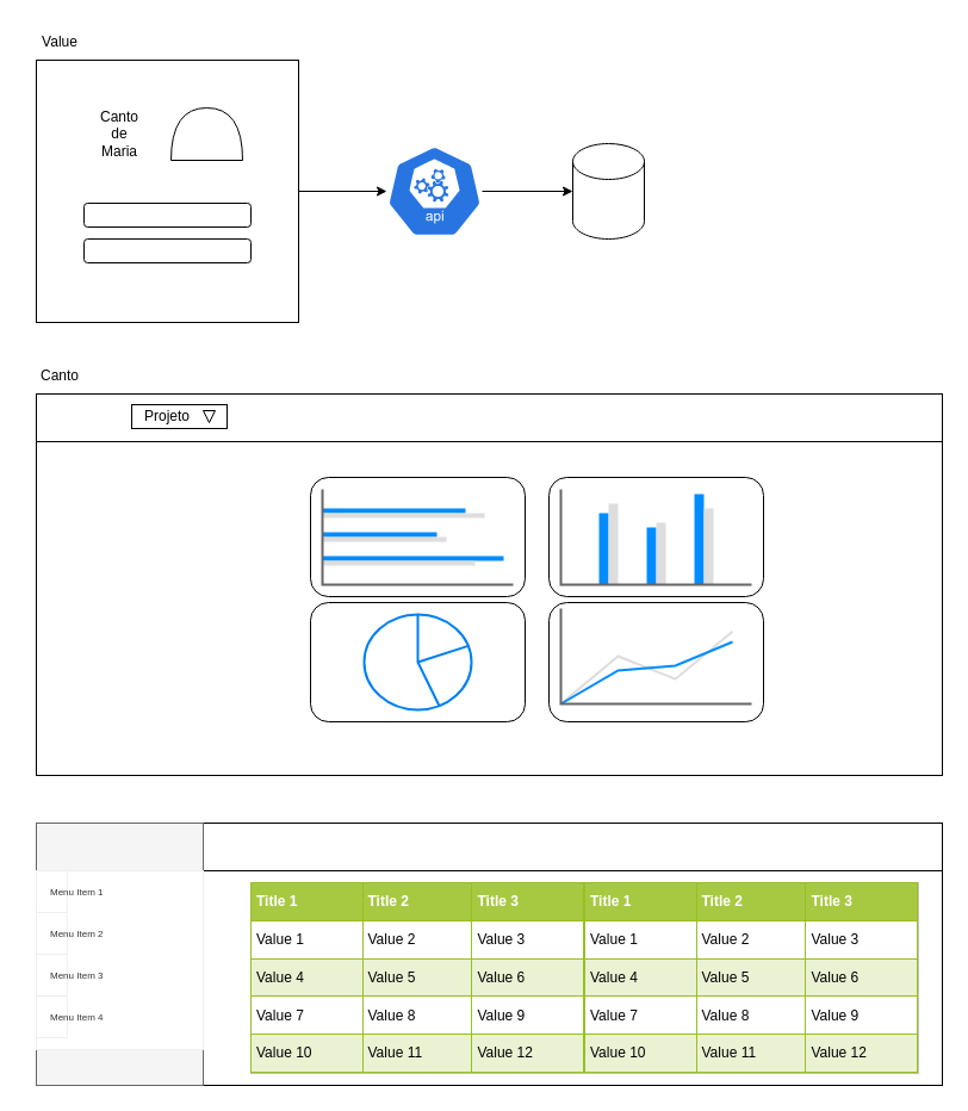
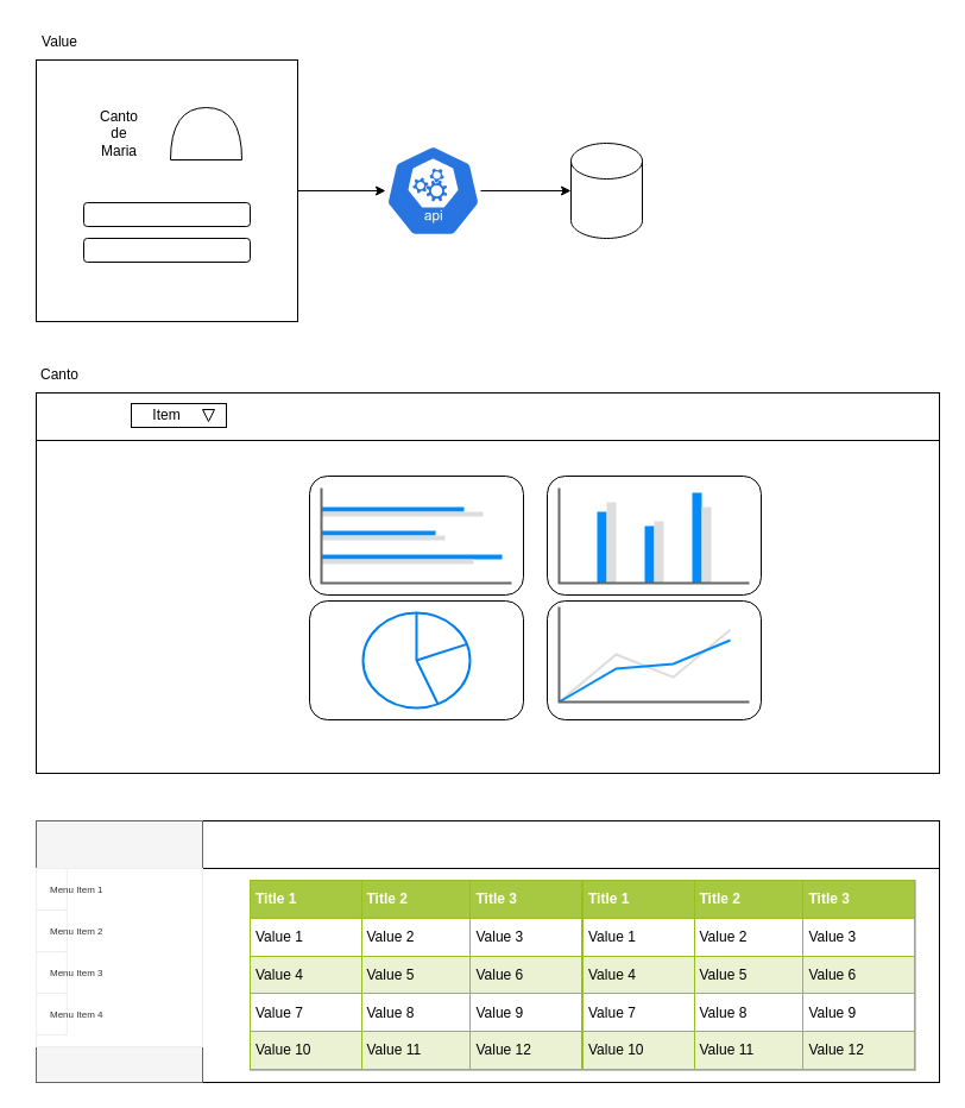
  <mxCell id="0" />
  <mxCell id="1" parent="0" />
  <mxCell id="2" value="" style="rounded=0;whiteSpace=wrap;html=1;fillColor=none;" vertex="1" parent="1"><mxGeometry x="30" y="330" width="760" height="40" as="geometry" /></mxCell>
  <mxCell id="3" value="" style="edgeStyle=orthogonalEdgeStyle;rounded=0;orthogonalLoop=1;jettySize=auto;html=1;" edge="1" parent="1" source="4" target="14"><mxGeometry relative="1" as="geometry" /></mxCell>
  <mxCell id="4" value="" style="whiteSpace=wrap;html=1;aspect=fixed;" vertex="1" parent="1"><mxGeometry x="30" y="50" width="220" height="220" as="geometry" /></mxCell>
  <mxCell id="5" value="" style="group" vertex="1" connectable="0" parent="1"><mxGeometry x="70" y="170" width="140" height="50" as="geometry" /></mxCell>
  <mxCell id="6" value="" style="rounded=1;whiteSpace=wrap;html=1;" vertex="1" parent="5"><mxGeometry width="140" height="20" as="geometry" /></mxCell>
  <mxCell id="7" value="" style="rounded=1;whiteSpace=wrap;html=1;" vertex="1" parent="5"><mxGeometry y="30" width="140" height="20" as="geometry" /></mxCell>
  <mxCell id="8" value="" style="group" vertex="1" connectable="0" parent="1"><mxGeometry x="70" y="90" width="133" height="44" as="geometry" /></mxCell>
  <mxCell id="9" value="Canto&lt;br&gt;de&lt;br&gt;Maria" style="text;html=1;strokeColor=none;fillColor=none;align=center;verticalAlign=middle;whiteSpace=wrap;rounded=0;" vertex="1" parent="8"><mxGeometry y="7" width="60" height="30" as="geometry" /></mxCell>
  <mxCell id="10" value="" style="shape=or;whiteSpace=wrap;html=1;rotation=-90;" vertex="1" parent="8"><mxGeometry x="81" y="-8" width="44" height="60" as="geometry" /></mxCell>
  <mxCell id="11" value="Value" style="text;html=1;strokeColor=none;fillColor=none;align=center;verticalAlign=middle;whiteSpace=wrap;rounded=0;" vertex="1" parent="1"><mxGeometry x="20" y="20" width="60" height="30" as="geometry" /></mxCell>
  <mxCell id="12" value="" style="shape=cylinder3;whiteSpace=wrap;html=1;boundedLbl=1;backgroundOutline=1;size=15;fillColor=none;" vertex="1" parent="1"><mxGeometry x="480" y="120" width="60" height="80" as="geometry" /></mxCell>
  <mxCell id="13" value="" style="edgeStyle=orthogonalEdgeStyle;rounded=0;orthogonalLoop=1;jettySize=auto;html=1;" edge="1" parent="1" source="14" target="12"><mxGeometry relative="1" as="geometry" /></mxCell>
  <mxCell id="14" value="" style="sketch=0;html=1;dashed=0;whitespace=wrap;fillColor=#2875E2;strokeColor=#ffffff;points=[[0.005,0.63,0],[0.1,0.2,0],[0.9,0.2,0],[0.5,0,0],[0.995,0.63,0],[0.72,0.99,0],[0.5,1,0],[0.28,0.99,0]];shape=mxgraph.kubernetes.icon;prIcon=api" vertex="1" parent="1"><mxGeometry x="324" y="115" width="80" height="90" as="geometry" /></mxCell>
  <mxCell id="15" value="Canto" style="text;html=1;strokeColor=none;fillColor=none;align=center;verticalAlign=middle;whiteSpace=wrap;rounded=0;" vertex="1" parent="1"><mxGeometry x="20" y="300" width="60" height="30" as="geometry" /></mxCell>
  <mxCell id="16" value="" style="shape=image;html=1;verticalAlign=top;verticalLabelPosition=bottom;labelBackgroundColor=#ffffff;imageAspect=0;aspect=fixed;image=https://cdn1.iconfinder.com/data/icons/ionicons-fill-vol-2/512/menu-128.png;fillColor=none;" vertex="1" parent="1"><mxGeometry x="42" y="336" width="28" height="28" as="geometry" /></mxCell>
  <mxCell id="17" value="" style="group" vertex="1" connectable="0" parent="1"><mxGeometry x="110" y="339" width="80" height="25" as="geometry" /></mxCell>
  <mxCell id="18" value="" style="triangle;whiteSpace=wrap;html=1;fillColor=none;rotation=90;" vertex="1" parent="17"><mxGeometry x="60" y="5" width="10" height="10" as="geometry" /></mxCell>
  <mxCell id="19" value="" style="rounded=0;whiteSpace=wrap;html=1;fillColor=none;" vertex="1" parent="17"><mxGeometry width="80" height="20" as="geometry" /></mxCell>
- <mxCell id="20" value="Projeto" style="text;html=1;strokeColor=none;fillColor=none;align=center;verticalAlign=middle;whiteSpace=wrap;rounded=0;" vertex="1" parent="17"><mxGeometry y="-5" width="60" height="30" as="geometry" /></mxCell>
+ <mxCell id="20" value="Item" style="text;html=1;strokeColor=none;fillColor=none;align=center;verticalAlign=middle;whiteSpace=wrap;rounded=0;" vertex="1" parent="17"><mxGeometry y="-5" width="60" height="30" as="geometry" /></mxCell>
  <mxCell id="21" value="" style="rounded=0;whiteSpace=wrap;html=1;fillColor=none;" vertex="1" parent="1"><mxGeometry x="30" y="690" width="760" height="220" as="geometry" /></mxCell>
  <mxCell id="22" value="" style="rounded=0;whiteSpace=wrap;html=1;fillColor=none;" vertex="1" parent="1"><mxGeometry x="30" y="690" width="760" height="40" as="geometry" /></mxCell>
  <mxCell id="23" value="" style="rounded=0;whiteSpace=wrap;html=1;fillColor=#f5f5f5;fontColor=#333333;strokeColor=#666666;" vertex="1" parent="1"><mxGeometry x="30" y="690" width="140" height="220" as="geometry" /></mxCell>
  <mxCell id="24" value="" style="shape=image;html=1;verticalAlign=top;verticalLabelPosition=bottom;labelBackgroundColor=#ffffff;imageAspect=0;aspect=fixed;image=https://cdn1.iconfinder.com/data/icons/ionicons-fill-vol-2/512/menu-128.png;fillColor=none;" vertex="1" parent="1"><mxGeometry x="42" y="696" width="28" height="28" as="geometry" /></mxCell>
  <mxCell id="25" value="" style="strokeWidth=1;html=1;shadow=0;dashed=0;shape=mxgraph.android.rrect;rSize=0;strokeColor=#eeeeee;fillColor=#ffffff;gradientColor=none;" vertex="1" parent="1"><mxGeometry x="30" y="730" width="140" height="150" as="geometry" /></mxCell>
  <mxCell id="26" value="Menu Item 1" style="strokeColor=inherit;fillColor=inherit;gradientColor=inherit;strokeWidth=1;html=1;shadow=0;dashed=0;shape=mxgraph.android.rrect;rSize=0;align=left;spacingLeft=10;fontSize=8;fontColor=#333333;" vertex="1" parent="25"><mxGeometry width="25.789" height="35.0" as="geometry" /></mxCell>
  <mxCell id="27" value="Menu Item 2" style="strokeColor=inherit;fillColor=inherit;gradientColor=inherit;strokeWidth=1;html=1;shadow=0;dashed=0;shape=mxgraph.android.rrect;rSize=0;align=left;spacingLeft=10;fontSize=8;fontColor=#333333;" vertex="1" parent="25"><mxGeometry y="35.0" width="25.789" height="35.0" as="geometry" /></mxCell>
  <mxCell id="28" value="Menu Item 3" style="strokeColor=inherit;fillColor=inherit;gradientColor=inherit;strokeWidth=1;html=1;shadow=0;dashed=0;shape=mxgraph.android.rrect;rSize=0;align=left;spacingLeft=10;fontSize=8;fontColor=#333333;" vertex="1" parent="25"><mxGeometry y="70.0" width="25.789" height="35.0" as="geometry" /></mxCell>
  <mxCell id="29" value="Menu Item 4" style="strokeColor=inherit;fillColor=inherit;gradientColor=inherit;strokeWidth=1;html=1;shadow=0;dashed=0;shape=mxgraph.android.rrect;rSize=0;align=left;spacingLeft=10;fontSize=8;fontColor=#333333;" vertex="1" parent="25"><mxGeometry y="105" width="25.789" height="35.0" as="geometry" /></mxCell>
  <mxCell id="30" value="" style="rounded=0;whiteSpace=wrap;html=1;fillColor=none;" vertex="1" parent="1"><mxGeometry x="30" y="370" width="760" height="280" as="geometry" /></mxCell>
  <mxCell id="31" value="" style="group" vertex="1" connectable="0" parent="1"><mxGeometry x="260" y="400" width="380" height="205" as="geometry" /></mxCell>
  <mxCell id="32" value="" style="rounded=1;whiteSpace=wrap;html=1;fillColor=none;" vertex="1" parent="31"><mxGeometry y="105" width="180" height="100" as="geometry" /></mxCell>
  <mxCell id="33" value="" style="verticalLabelPosition=bottom;shadow=0;dashed=0;align=center;html=1;verticalAlign=top;strokeWidth=1;shape=mxgraph.mockup.graphics.barChart;strokeColor=none;strokeColor2=none;strokeColor3=#666666;fillColor2=#008cff;fillColor3=#dddddd;fillColor=none;" vertex="1" parent="31"><mxGeometry x="10" y="10" width="160" height="80" as="geometry" /></mxCell>
  <mxCell id="34" value="" style="verticalLabelPosition=bottom;shadow=0;dashed=0;align=center;html=1;verticalAlign=top;strokeWidth=1;shape=mxgraph.mockup.graphics.columnChart;strokeColor=none;strokeColor2=none;strokeColor3=#666666;fillColor2=#008cff;fillColor3=#dddddd;fillColor=none;" vertex="1" parent="31"><mxGeometry x="210" y="10" width="160" height="80" as="geometry" /></mxCell>
  <mxCell id="35" value="" style="verticalLabelPosition=bottom;shadow=0;dashed=0;align=center;html=1;verticalAlign=top;strokeWidth=1;shape=mxgraph.mockup.graphics.lineChart;strokeColor=none;strokeColor2=#666666;strokeColor3=#008cff;strokeColor4=#dddddd;fillColor=none;" vertex="1" parent="31"><mxGeometry x="210" y="110" width="160" height="80" as="geometry" /></mxCell>
  <mxCell id="36" value="" style="group" vertex="1" connectable="0" parent="31"><mxGeometry width="380" height="205" as="geometry" /></mxCell>
  <mxCell id="37" value="" style="html=1;verticalLabelPosition=bottom;align=center;labelBackgroundColor=#ffffff;verticalAlign=top;strokeWidth=2;strokeColor=#0080F0;shadow=0;dashed=0;shape=mxgraph.ios7.icons.pie_chart;fillColor=none;" vertex="1" parent="36"><mxGeometry x="45" y="115" width="90" height="80" as="geometry" /></mxCell>
  <mxCell id="38" value="" style="rounded=1;whiteSpace=wrap;html=1;fillColor=none;" vertex="1" parent="36"><mxGeometry width="180" height="100" as="geometry" /></mxCell>
  <mxCell id="39" value="" style="rounded=1;whiteSpace=wrap;html=1;fillColor=none;" vertex="1" parent="36"><mxGeometry x="200" width="180" height="100" as="geometry" /></mxCell>
  <mxCell id="40" value="" style="rounded=1;whiteSpace=wrap;html=1;fillColor=none;" vertex="1" parent="36"><mxGeometry x="200" y="105" width="180" height="100" as="geometry" /></mxCell>
  <mxCell id="41" value="" style="group" vertex="1" connectable="0" parent="1"><mxGeometry x="210" y="740" width="560" height="160" as="geometry" /></mxCell>
  <mxCell id="42" value="&lt;table border=&quot;1&quot; width=&quot;100%&quot; height=&quot;100%&quot; cellpadding=&quot;4&quot; style=&quot;width:100%;height:100%;border-collapse:collapse;&quot;&gt;&lt;tr style=&quot;background-color:#A7C942;color:#ffffff;border:1px solid #98bf21;&quot;&gt;&lt;th align=&quot;left&quot;&gt;Title 1&lt;/th&gt;&lt;th align=&quot;left&quot;&gt;Title 2&lt;/th&gt;&lt;th align=&quot;left&quot;&gt;Title 3&lt;/th&gt;&lt;/tr&gt;&lt;tr style=&quot;border:1px solid #98bf21;&quot;&gt;&lt;td&gt;Value 1&lt;/td&gt;&lt;td&gt;Value 2&lt;/td&gt;&lt;td&gt;Value 3&lt;/td&gt;&lt;/tr&gt;&lt;tr style=&quot;background-color:#EAF2D3;border:1px solid #98bf21;&quot;&gt;&lt;td&gt;Value 4&lt;/td&gt;&lt;td&gt;Value 5&lt;/td&gt;&lt;td&gt;Value 6&lt;/td&gt;&lt;/tr&gt;&lt;tr style=&quot;border:1px solid #98bf21;&quot;&gt;&lt;td&gt;Value 7&lt;/td&gt;&lt;td&gt;Value 8&lt;/td&gt;&lt;td&gt;Value 9&lt;/td&gt;&lt;/tr&gt;&lt;tr style=&quot;background-color:#EAF2D3;border:1px solid #98bf21;&quot;&gt;&lt;td&gt;Value 10&lt;/td&gt;&lt;td&gt;Value 11&lt;/td&gt;&lt;td&gt;Value 12&lt;/td&gt;&lt;/tr&gt;&lt;/table&gt;" style="text;html=1;strokeColor=#c0c0c0;fillColor=#ffffff;overflow=fill;rounded=0;" vertex="1" parent="41"><mxGeometry width="280" height="160" as="geometry" /></mxCell>
  <mxCell id="43" value="&lt;table border=&quot;1&quot; width=&quot;100%&quot; height=&quot;100%&quot; cellpadding=&quot;4&quot; style=&quot;width:100%;height:100%;border-collapse:collapse;&quot;&gt;&lt;tr style=&quot;background-color:#A7C942;color:#ffffff;border:1px solid #98bf21;&quot;&gt;&lt;th align=&quot;left&quot;&gt;Title 1&lt;/th&gt;&lt;th align=&quot;left&quot;&gt;Title 2&lt;/th&gt;&lt;th align=&quot;left&quot;&gt;Title 3&lt;/th&gt;&lt;/tr&gt;&lt;tr style=&quot;border:1px solid #98bf21;&quot;&gt;&lt;td&gt;Value 1&lt;/td&gt;&lt;td&gt;Value 2&lt;/td&gt;&lt;td&gt;Value 3&lt;/td&gt;&lt;/tr&gt;&lt;tr style=&quot;background-color:#EAF2D3;border:1px solid #98bf21;&quot;&gt;&lt;td&gt;Value 4&lt;/td&gt;&lt;td&gt;Value 5&lt;/td&gt;&lt;td&gt;Value 6&lt;/td&gt;&lt;/tr&gt;&lt;tr style=&quot;border:1px solid #98bf21;&quot;&gt;&lt;td&gt;Value 7&lt;/td&gt;&lt;td&gt;Value 8&lt;/td&gt;&lt;td&gt;Value 9&lt;/td&gt;&lt;/tr&gt;&lt;tr style=&quot;background-color:#EAF2D3;border:1px solid #98bf21;&quot;&gt;&lt;td&gt;Value 10&lt;/td&gt;&lt;td&gt;Value 11&lt;/td&gt;&lt;td&gt;Value 12&lt;/td&gt;&lt;/tr&gt;&lt;/table&gt;" style="text;html=1;strokeColor=#c0c0c0;fillColor=#ffffff;overflow=fill;rounded=0;" vertex="1" parent="41"><mxGeometry x="280" width="280" height="160" as="geometry" /></mxCell>
